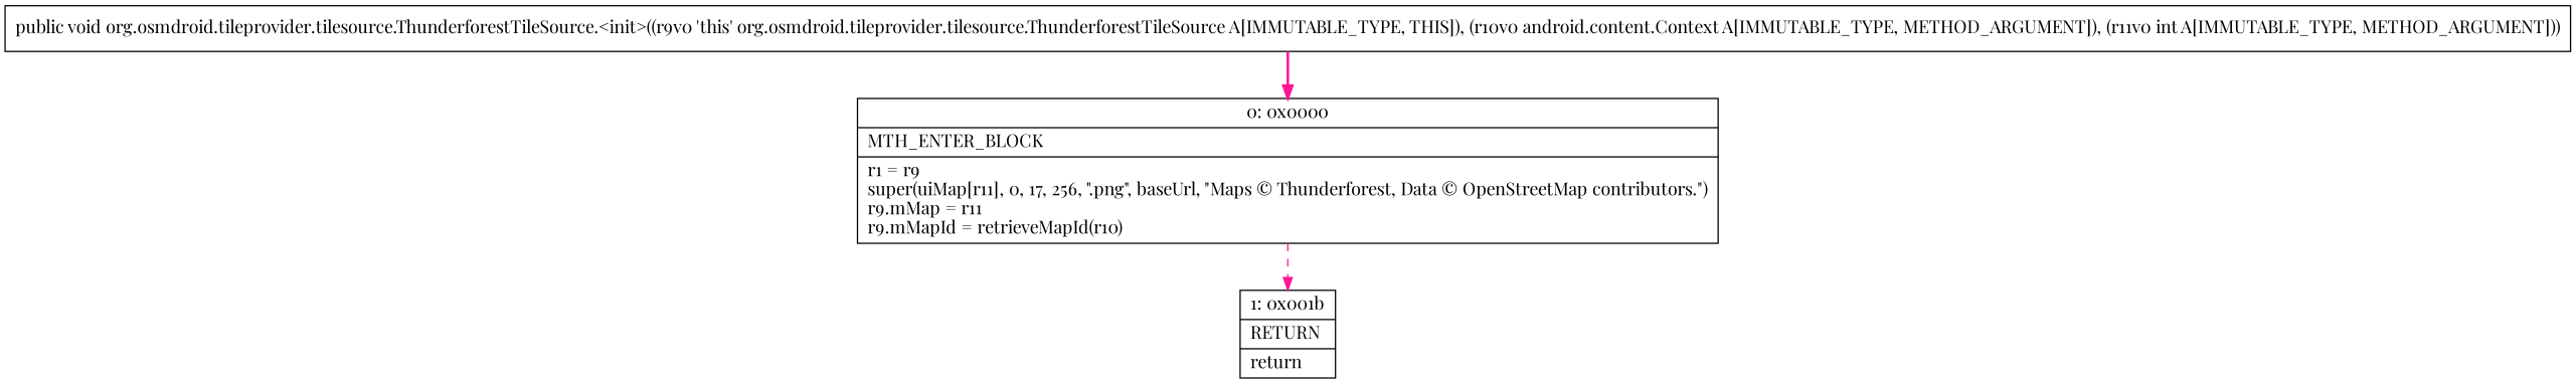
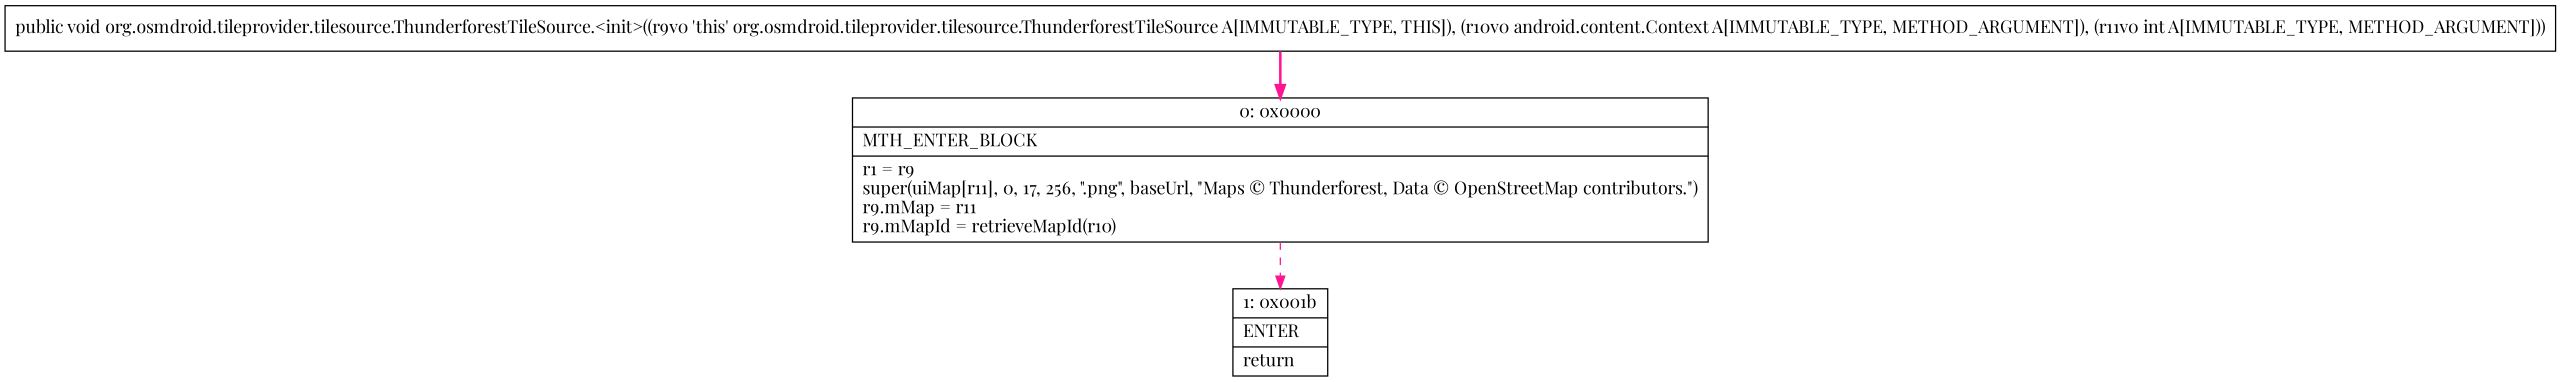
  digraph {
    fontname="Playfair Display"
    node [shape=record fontname="Playfair Display"]
    edge [color=deeppink fontname="Playfair Display"]
    n1 [label="{0\:\ 0x0000|MTH_ENTER_BLOCK\l|r1 = r9\lsuper(uiMap[r11], 0, 17, 256, \".png\", baseUrl, \"Maps © Thunderforest, Data © OpenStreetMap contributors.\")\lr9.mMap = r11\lr9.mMapId = retrieveMapId(r10)\l}"]
-   n2 [label="{1\:\ 0x001b|RETURN\l|return\l}"]
+   n2 [label="{1\:\ 0x001b|ENTER\l|return\l}"]
    n3 [label="{public void org.osmdroid.tileprovider.tilesource.ThunderforestTileSource.\<init\>((r9v0 'this' org.osmdroid.tileprovider.tilesource.ThunderforestTileSource A[IMMUTABLE_TYPE, THIS]), (r10v0 android.content.Context A[IMMUTABLE_TYPE, METHOD_ARGUMENT]), (r11v0 int A[IMMUTABLE_TYPE, METHOD_ARGUMENT])) }"]
    n1 -> n2 [style=dashed]
    n3 -> n1 [style=bold]
  }
